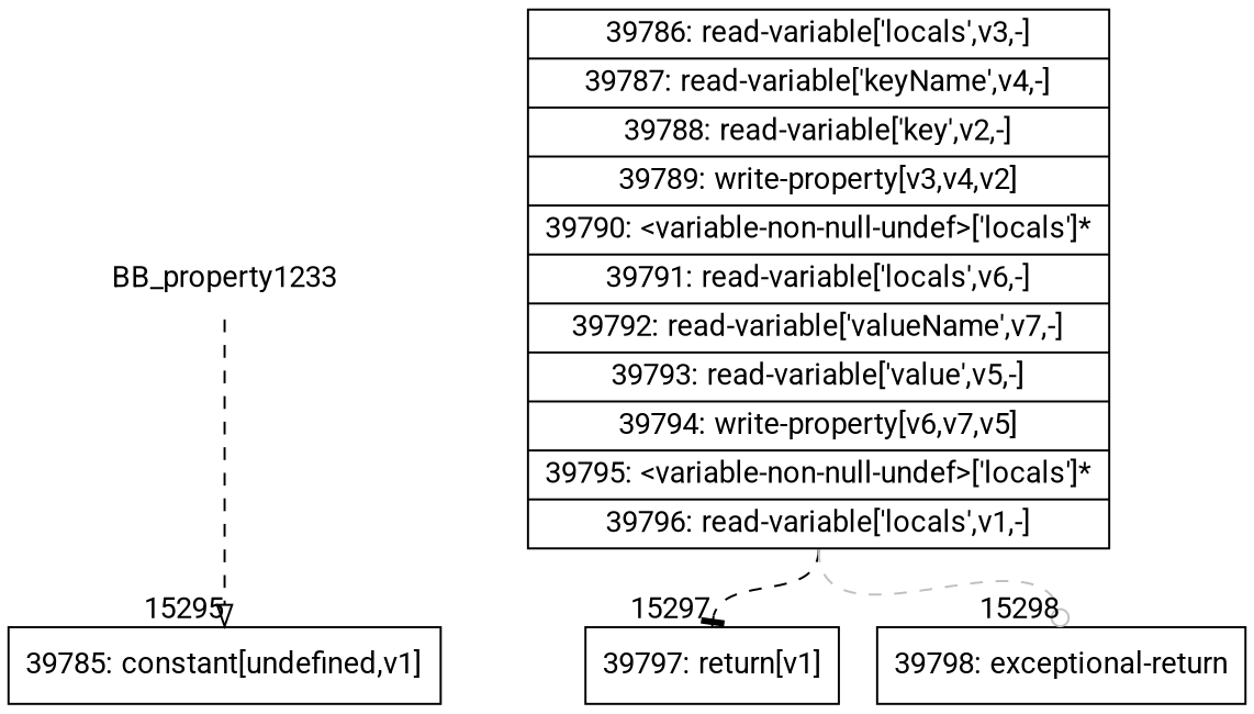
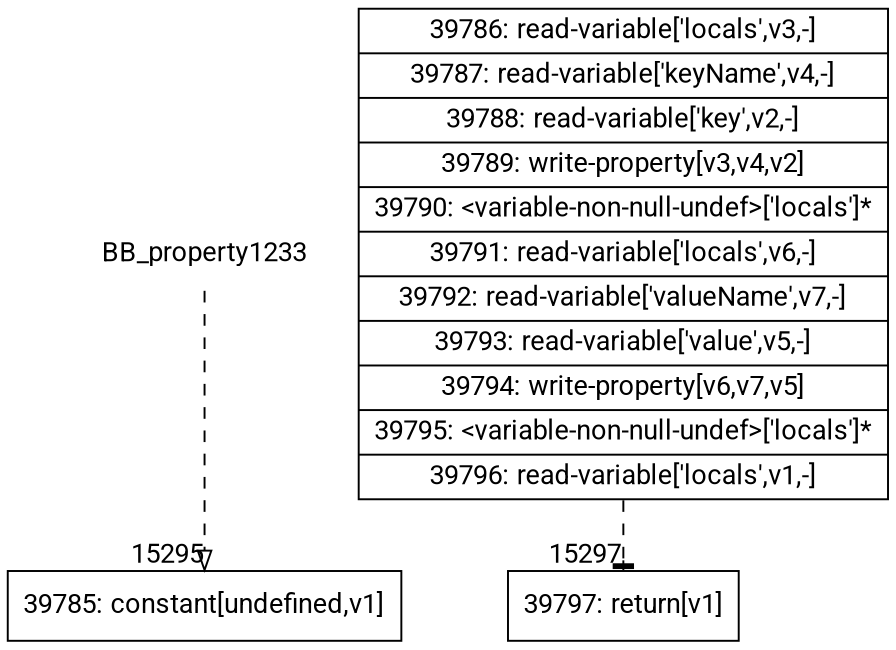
  digraph {
    fontname=Roboto
    rankdir=TD
    node [fontname=Roboto shape=record]
    edge [fontname=Roboto headport=n style=dashed tailport=s]
    n1 [label=BB_property1233 shape=none]
    n2 [label="{39785: constant[undefined,v1]}"]
    n3 [label="{39786: read-variable['locals',v3,-]|39787: read-variable['keyName',v4,-]|39788: read-variable['key',v2,-]|39789: write-property[v3,v4,v2]|39790: \<variable-non-null-undef\>['locals']*|39791: read-variable['locals',v6,-]|39792: read-variable['valueName',v7,-]|39793: read-variable['value',v5,-]|39794: write-property[v6,v7,v5]|39795: \<variable-non-null-undef\>['locals']*|39796: read-variable['locals',v1,-]}"]
    n4 [label="{39797: return[v1]}"]
-   n5 [label="{39798: exceptional-return}"]
    n1 -> n2 [arrowhead=onormal headlabel="    15295"]
    n3 -> n4 [arrowhead=tee headlabel="      15297"]
-   n3 -> n5 [arrowhead=odot color=gray headlabel="      15298"]
  }
